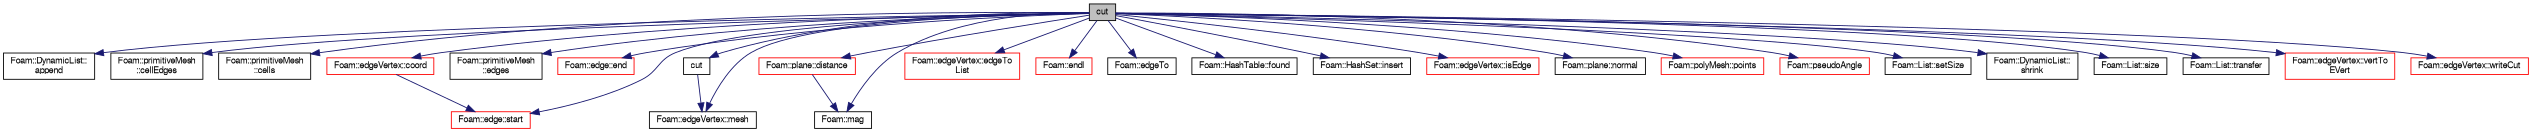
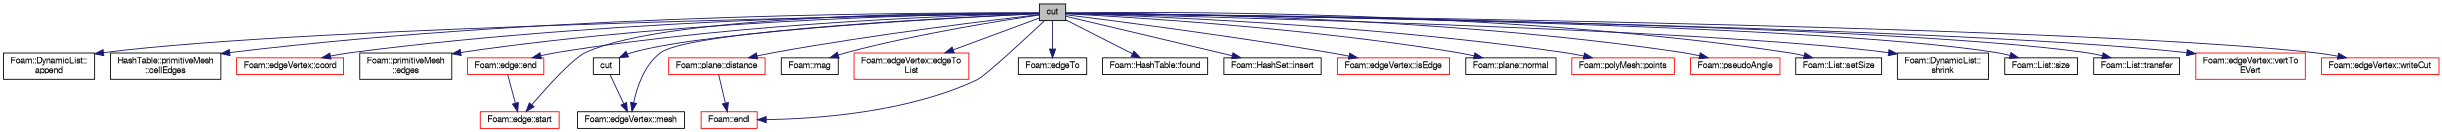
  digraph {
    rankdir=TB
    node [color=black fontname=FreeSans fontsize=10 shape=record]
    edge [color=midnightblue fontname=FreeSans fontsize=10 labelfontname=FreeSans labelfontsize=10 style=solid]
    n1 [fillcolor=grey75 fontcolor=black height=0.2 label=cut style=filled width=0.4]
    n2 [height=0.2 label="Foam::DynamicList::\lappend" width=0.4]
-   n3 [height=0.2 label="Foam::primitiveMesh\l::cellEdges" width=0.4]
-   n4 [height=0.2 label="Foam::primitiveMesh\l::cells" width=0.4]
+   n3 [height=0.2 label="HashTable::primitiveMesh\l::cellEdges" width=0.4]
    n5 [color=red height=0.2 label="Foam::edgeVertex::coord" width=0.4]
    n6 [height=0.2 label="Foam::primitiveMesh\l::edges" width=0.4]
    n7 [color=red height=0.2 label="Foam::edge::end" width=0.4]
    n8 [color=red height=0.2 label="Foam::edge::start" width=0.4]
    n9 [height=0.2 label=cut width=0.4]
    n10 [height=0.2 label="Foam::edgeVertex::mesh" width=0.4]
    n11 [color=red height=0.2 label="Foam::plane::distance" width=0.4]
    n12 [height=0.2 label="Foam::mag" width=0.4]
    n13 [color=red height=0.2 label="Foam::edgeVertex::edgeTo\lList" width=0.4]
    n14 [color=red height=0.2 label="Foam::endl" width=0.4]
    n15 [height=0.2 label="Foam::edgeTo" width=0.4]
    n16 [height=0.2 label="Foam::HashTable::found" width=0.4]
    n17 [height=0.2 label="Foam::HashSet::insert" width=0.4]
    n18 [color=red height=0.2 label="Foam::edgeVertex::isEdge" width=0.4]
    n19 [height=0.2 label="Foam::plane::normal" width=0.4]
    n20 [color=red height=0.2 label="Foam::polyMesh::points" width=0.4]
    n21 [color=red height=0.2 label="Foam::pseudoAngle" width=0.4]
    n22 [height=0.2 label="Foam::List::setSize" width=0.4]
    n23 [height=0.2 label="Foam::DynamicList::\lshrink" width=0.4]
    n24 [height=0.2 label="Foam::List::size" width=0.4]
    n25 [height=0.2 label="Foam::List::transfer" width=0.4]
    n26 [color=red height=0.2 label="Foam::edgeVertex::vertTo\lEVert" width=0.4]
    n27 [color=red height=0.2 label="Foam::edgeVertex::writeCut" width=0.4]
    n1 -> n2
    n1 -> n3
-   n1 -> n4
    n1 -> n5
    n1 -> n6
    n1 -> n7
    n1 -> n8
    n1 -> n9
    n1 -> n10
    n1 -> n11
    n1 -> n12
    n1 -> n13
    n1 -> n14
    n1 -> n15
    n1 -> n16
    n1 -> n17
    n1 -> n18
    n1 -> n19
    n1 -> n20
    n1 -> n21
    n1 -> n22
    n1 -> n23
    n1 -> n24
    n1 -> n25
    n1 -> n26
    n1 -> n27
-   n5 -> n8
+   n7 -> n8
    n9 -> n10
-   n11 -> n12
+   n11 -> n14
  }
